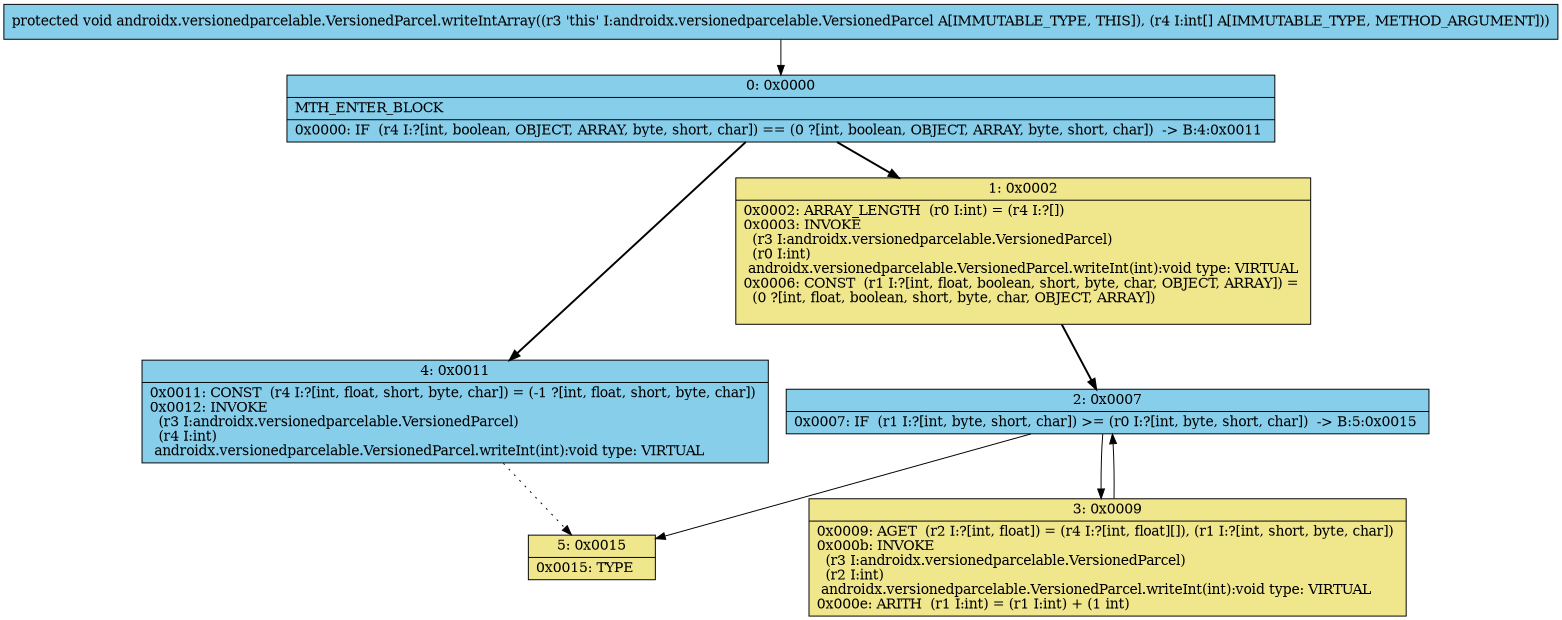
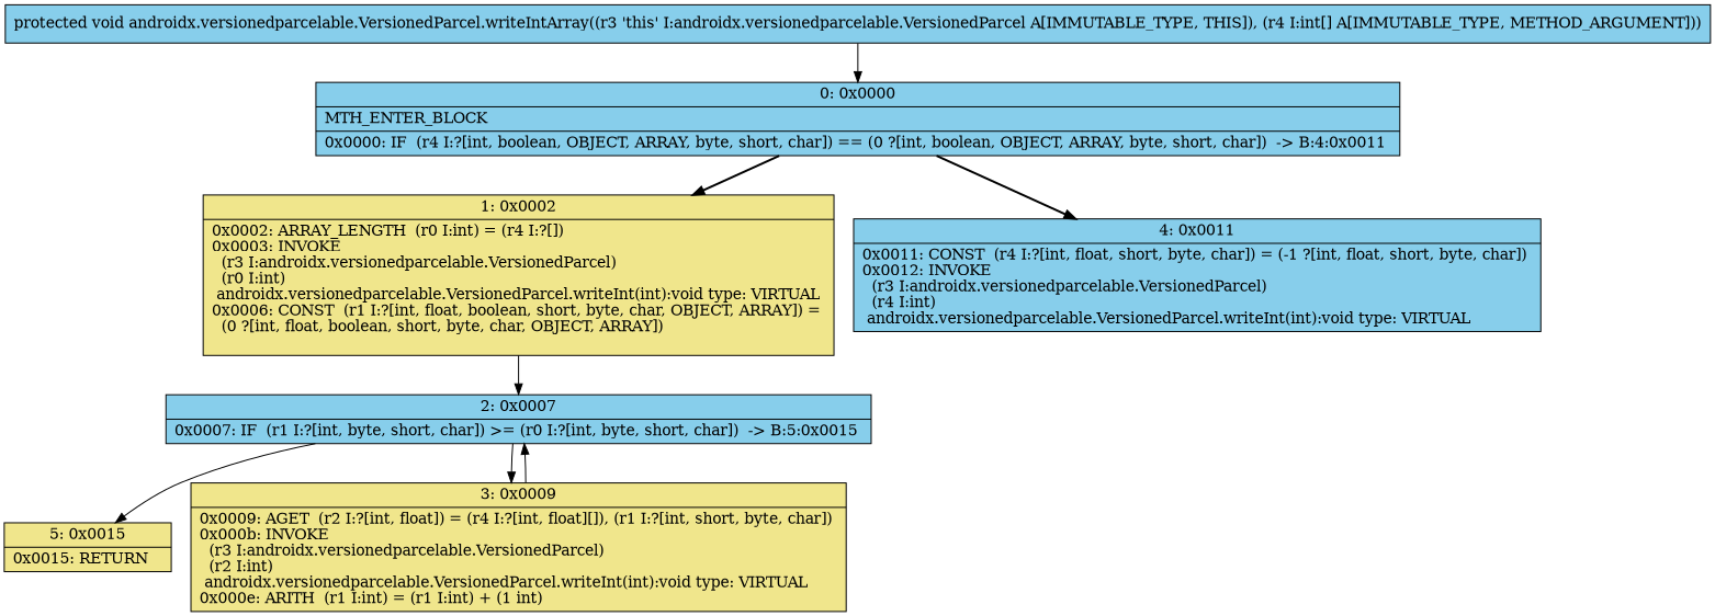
  digraph {
    node [fillcolor=skyblue shape=record style=filled]
    edge [style=solid]
    n1 [label="{0\:\ 0x0000|MTH_ENTER_BLOCK\l|0x0000: IF  (r4 I:?[int, boolean, OBJECT, ARRAY, byte, short, char]) == (0 ?[int, boolean, OBJECT, ARRAY, byte, short, char])  \-\> B:4:0x0011 \l}"]
    n2 [fillcolor=khaki label="{1\:\ 0x0002|0x0002: ARRAY_LENGTH  (r0 I:int) = (r4 I:?[]) \l0x0003: INVOKE  \l  (r3 I:androidx.versionedparcelable.VersionedParcel)\l  (r0 I:int)\l androidx.versionedparcelable.VersionedParcel.writeInt(int):void type: VIRTUAL \l0x0006: CONST  (r1 I:?[int, float, boolean, short, byte, char, OBJECT, ARRAY]) = \l  (0 ?[int, float, boolean, short, byte, char, OBJECT, ARRAY])\l \l}"]
    n3 [label="{4\:\ 0x0011|0x0011: CONST  (r4 I:?[int, float, short, byte, char]) = (\-1 ?[int, float, short, byte, char]) \l0x0012: INVOKE  \l  (r3 I:androidx.versionedparcelable.VersionedParcel)\l  (r4 I:int)\l androidx.versionedparcelable.VersionedParcel.writeInt(int):void type: VIRTUAL \l}"]
    n4 [label="{2\:\ 0x0007|0x0007: IF  (r1 I:?[int, byte, short, char]) \>= (r0 I:?[int, byte, short, char])  \-\> B:5:0x0015 \l}"]
-   n5 [fillcolor=khaki label="{5\:\ 0x0015|0x0015: TYPE   \l}"]
+   n5 [fillcolor=khaki label="{5\:\ 0x0015|0x0015: RETURN   \l}"]
    n6 [fillcolor=khaki label="{3\:\ 0x0009|0x0009: AGET  (r2 I:?[int, float]) = (r4 I:?[int, float][]), (r1 I:?[int, short, byte, char]) \l0x000b: INVOKE  \l  (r3 I:androidx.versionedparcelable.VersionedParcel)\l  (r2 I:int)\l androidx.versionedparcelable.VersionedParcel.writeInt(int):void type: VIRTUAL \l0x000e: ARITH  (r1 I:int) = (r1 I:int) + (1 int) \l}"]
    n7 [label="{protected void androidx.versionedparcelable.VersionedParcel.writeIntArray((r3 'this' I:androidx.versionedparcelable.VersionedParcel A[IMMUTABLE_TYPE, THIS]), (r4 I:int[] A[IMMUTABLE_TYPE, METHOD_ARGUMENT])) }"]
    n1 -> n2 [style=bold]
    n1 -> n3 [style=bold]
-   n2 -> n4 [style=bold]
-   n3 -> n5 [style=dotted]
+   n2 -> n4
    n4 -> n5
    n4 -> n6
    n6 -> n4
    n7 -> n1
  }
